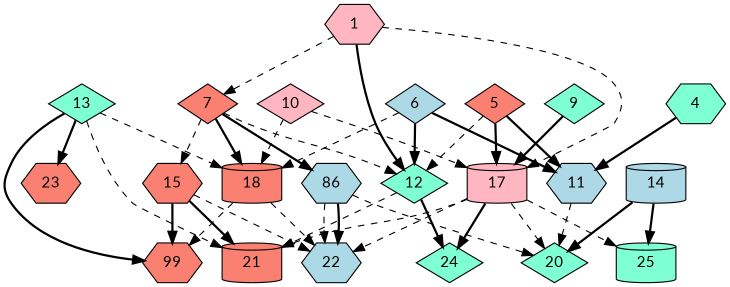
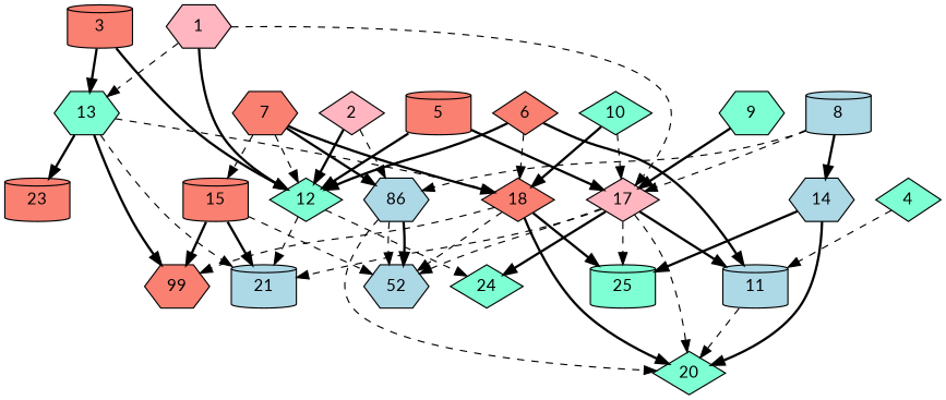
  digraph {
    fontname=Lato
    node [alpha=0.13 fillcolor=aquamarine fontname=Lato shape=diamond style=filled]
    edge [fontname=Lato style=dashed]
    1 [alpha=0.06 expect_size=10092544 fillcolor=lightpink shape=hexagon]
    12 [alpha=0.08 expect_size=46496768]
-   13 [expect_size=41268224]
-   17 [alpha=0.19 expect_size=37381120 fillcolor=lightpink shape=cylinder]
-   21 [alpha=0.03 expect_size=8470528 fillcolor=salmon shape=cylinder]
+   13 [expect_size=41268224 shape=hexagon]
+   17 [alpha=0.19 expect_size=37381120 fillcolor=lightpink]
+   21 [alpha=0.03 expect_size=8470528 fillcolor=lightblue shape=cylinder]
    24 [alpha=0.03 expect_size=50668544]
    n7 [alpha=0.04 expect_size=12462080 fillcolor=salmon label=99 shape=hexagon]
-   23 [alpha=0.09 expect_size=19810304 fillcolor=salmon shape=hexagon]
-   18 [alpha=0.11 expect_size=21213184 fillcolor=salmon shape=cylinder]
+   23 [alpha=0.09 expect_size=19810304 fillcolor=salmon shape=cylinder]
+   18 [alpha=0.11 expect_size=21213184 fillcolor=salmon]
    20 [alpha=0.12 expect_size=25521152]
    25 [alpha=0.14 expect_size=48587776 shape=cylinder]
-   22 [alpha=0.15 expect_size=48922624 fillcolor=lightblue shape=hexagon]
+   22 [alpha=0.15 expect_size=48922624 fillcolor=lightblue shape=hexagon label=52]
+   2 [alpha=0.18 expect_size=8834048 fillcolor=lightpink]
    n14 [alpha=0.15 expect_size=36750336 fillcolor=lightblue label=86 shape=hexagon]
-   4 [alpha=0.19 expect_size=51533824 shape=hexagon]
-   11 [alpha=0.17 expect_size=31283200 fillcolor=lightblue shape=hexagon]
-   5 [alpha=0.03 expect_size=47525888 fillcolor=salmon]
-   6 [alpha=0.00 expect_size=51544064 fillcolor=lightblue]
-   7 [expect_size=41756672 fillcolor=salmon]
-   15 [expect_size=30284800 fillcolor=salmon shape=hexagon]
-   14 [alpha=0.19 expect_size=32504832 fillcolor=lightblue shape=cylinder]
-   9 [alpha=0.06 expect_size=34571264]
-   10 [expect_size=19961856 fillcolor=lightpink]
+   3 [alpha=0.16 expect_size=9010176 fillcolor=salmon shape=cylinder]
+   4 [alpha=0.19 expect_size=51533824]
+   11 [alpha=0.17 expect_size=31283200 fillcolor=lightblue shape=cylinder]
+   5 [alpha=0.03 expect_size=47525888 fillcolor=salmon shape=cylinder]
+   6 [alpha=0.00 expect_size=51544064 fillcolor=salmon]
+   7 [expect_size=41756672 fillcolor=salmon shape=hexagon]
+   15 [expect_size=30284800 fillcolor=salmon shape=cylinder]
+   8 [alpha=0.16 expect_size=13964288 fillcolor=lightblue shape=cylinder]
+   14 [alpha=0.19 expect_size=32504832 fillcolor=lightblue shape=hexagon]
+   9 [alpha=0.06 expect_size=34571264 shape=hexagon]
+   10 [expect_size=19961856]
    1 -> 12 [style=bold]
-   1 -> 7
+   1 -> 13
    1 -> 17
    12 -> 21
-   12 -> 24 [style=bold]
+   12 -> 24
    13 -> 21
    13 -> n7 [style=bold]
    13 -> 23 [style=bold]
    13 -> 18
    17 -> 21
    17 -> 24 [style=bold]
    17 -> 20
    17 -> 25
    17 -> 22
    18 -> n7
+   18 -> 20 [style=bold]
+   18 -> 25 [style=bold]
    18 -> 22
+   2 -> 12 [style=bold]
+   2 -> n14
    n14 -> 20
    n14 -> 22
    n14 -> 22 [style=bold]
-   4 -> 11 [style=bold]
+   3 -> 12 [style=bold]
+   3 -> 13 [style=bold]
+   4 -> 11
    11 -> 20
-   5 -> 12
+   5 -> 12 [style=bold]
    5 -> 17 [style=bold]
-   5 -> 11 [style=bold]
+   17 -> 11 [style=bold]
    6 -> 12 [style=bold]
    6 -> 18
    6 -> 11 [style=bold]
    7 -> 12
    7 -> 18 [style=bold]
    7 -> n14 [style=bold]
    7 -> 15
    15 -> 21 [style=bold]
    15 -> n7 [style=bold]
    15 -> 22
+   8 -> 17
+   8 -> n14
+   8 -> 14 [style=bold]
    14 -> 20 [style=bold]
    14 -> 25 [style=bold]
    9 -> 17 [style=bold]
    10 -> 17
-   10 -> 18
+   10 -> 18 [style=bold]
  }
